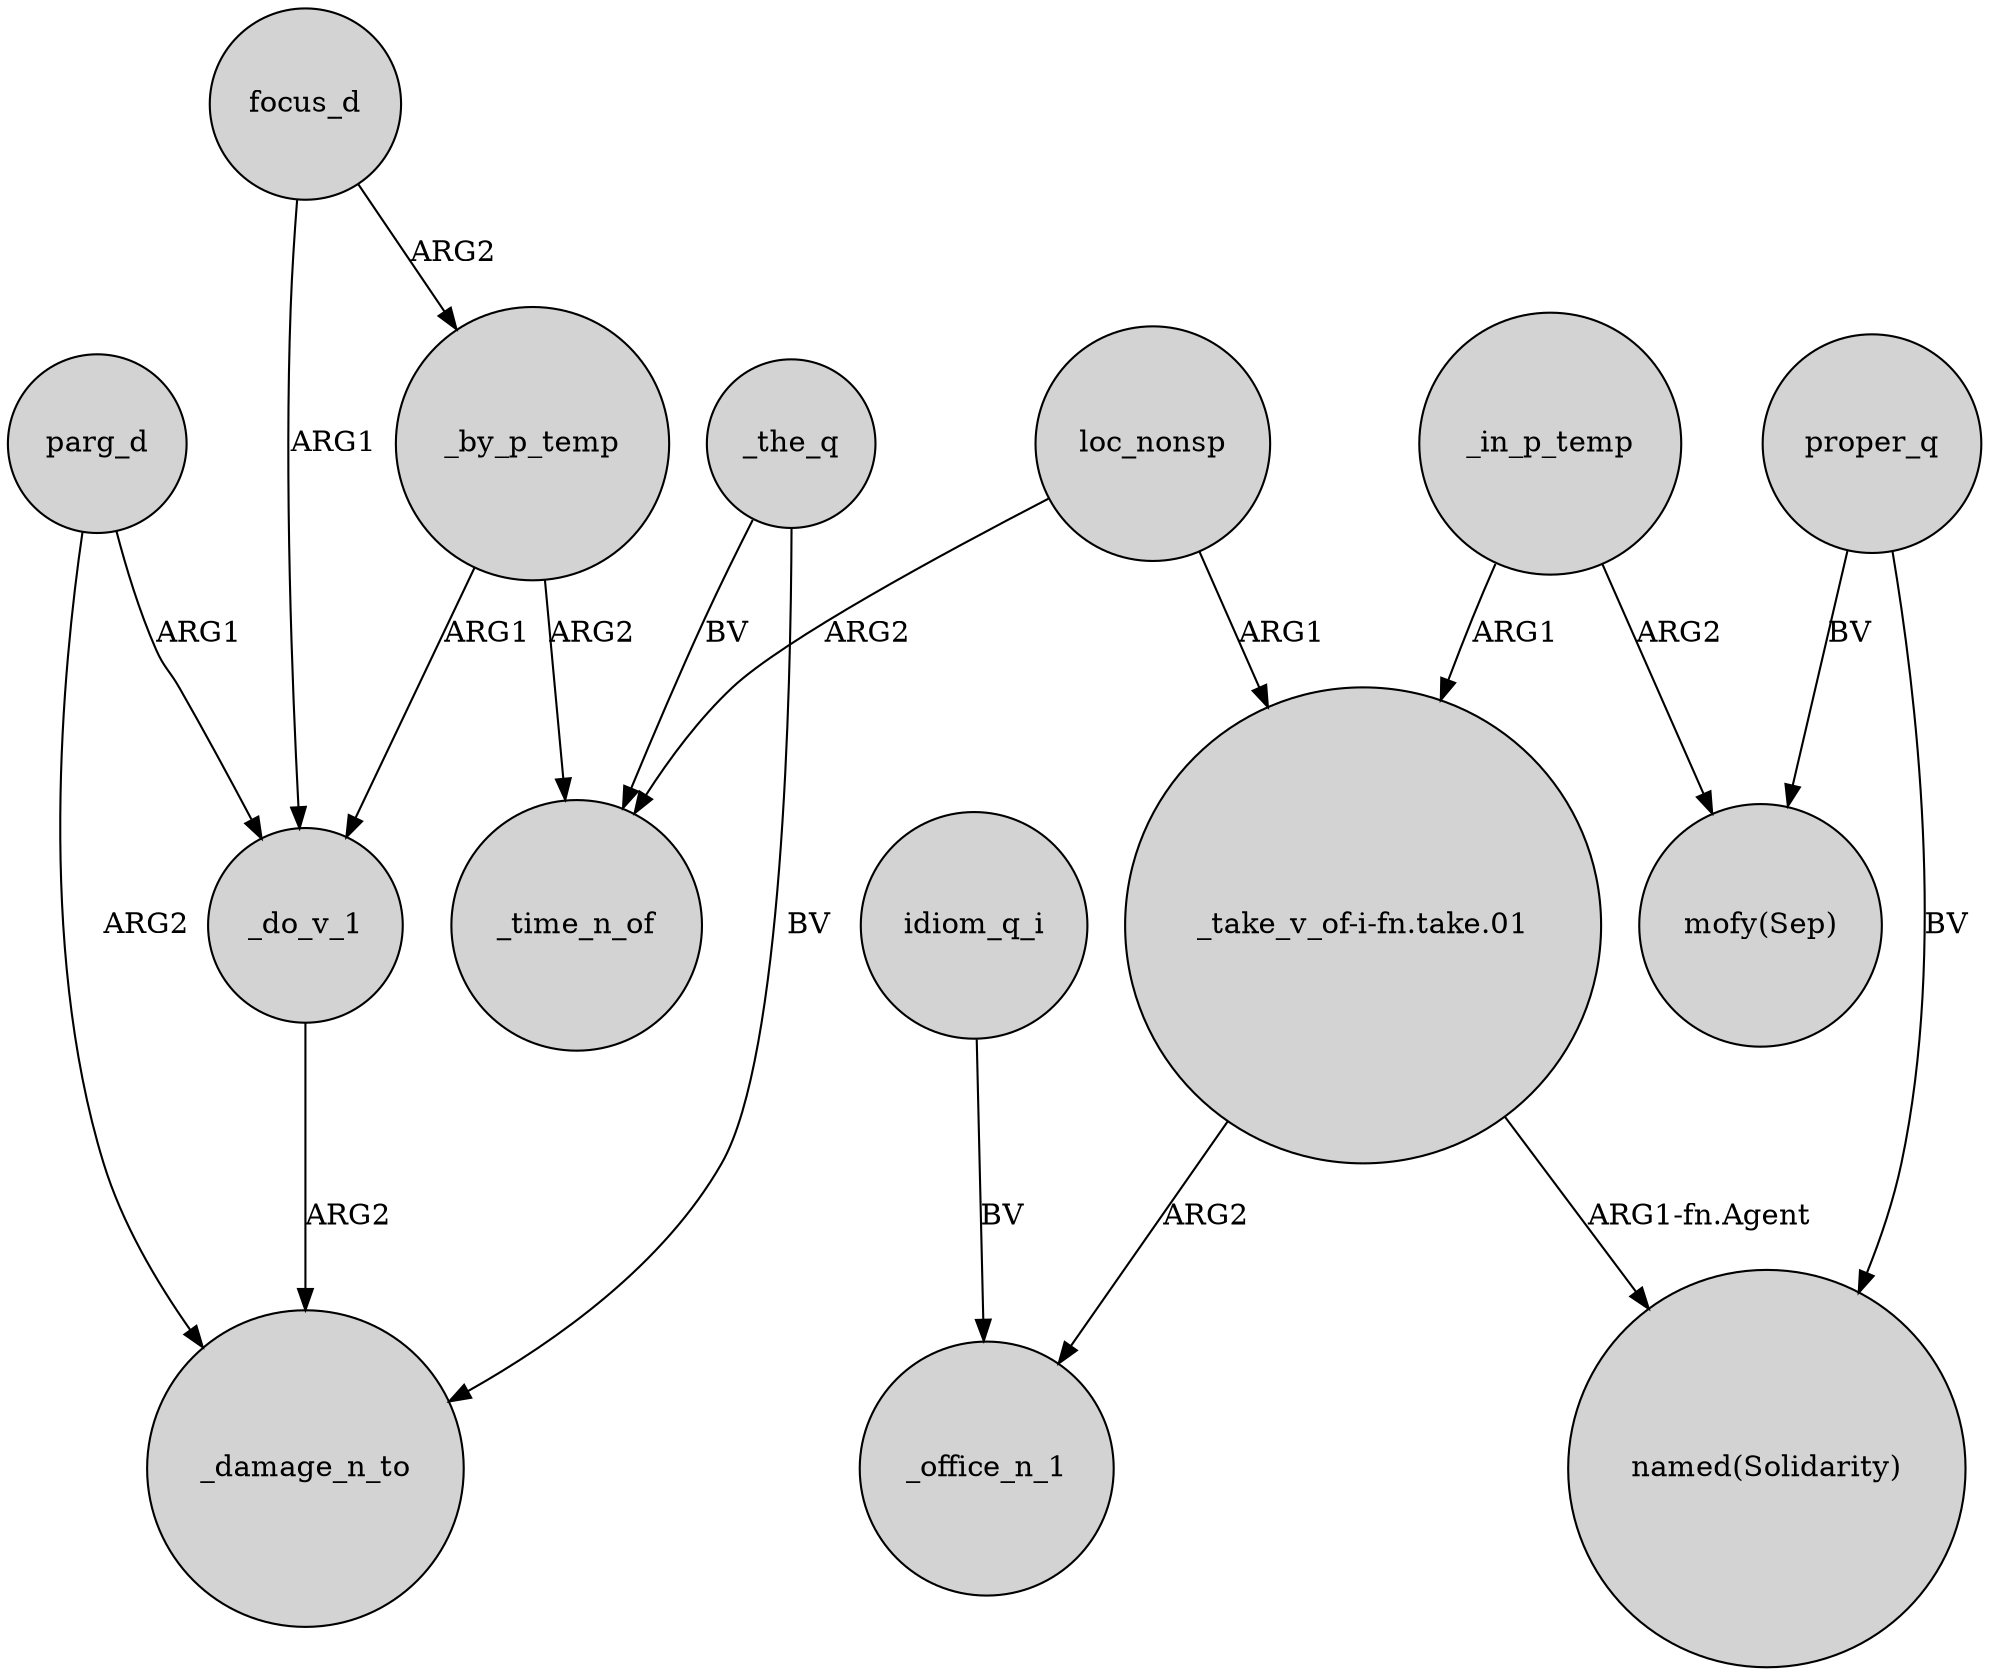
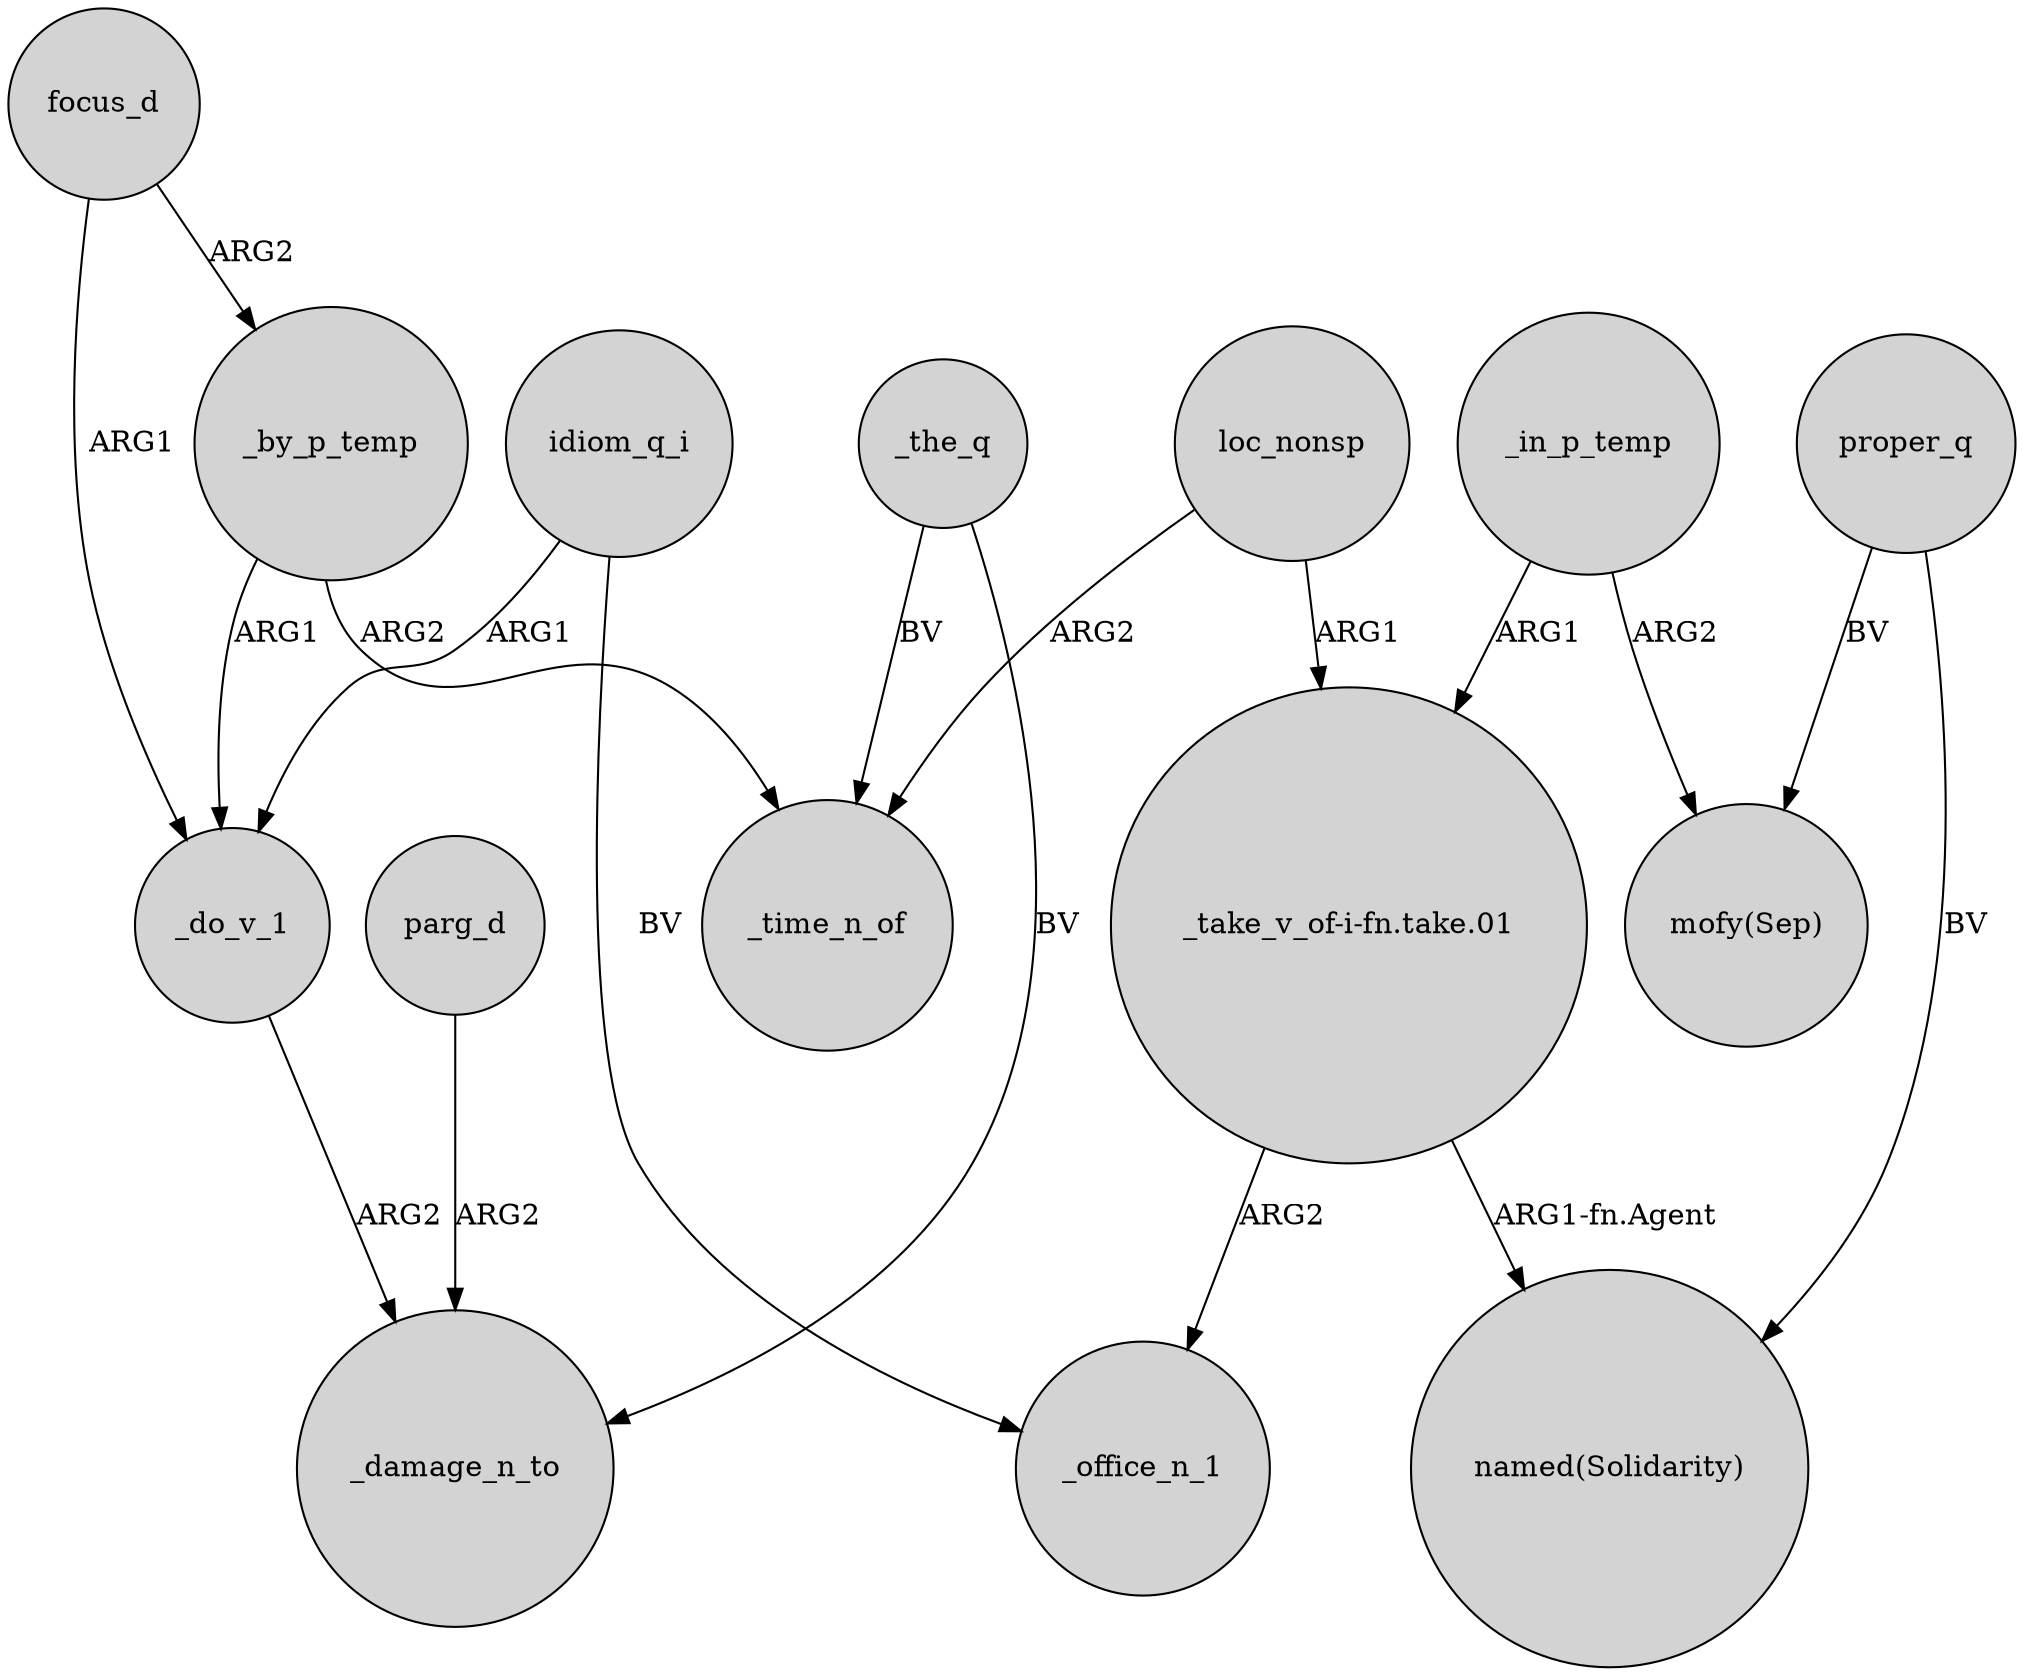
  digraph {
    node [shape=circle style=filled]
    _by_p_temp
    _do_v_1
    _time_n_of
    _damage_n_to
    idiom_q_i
    _office_n_1
    _the_q
    loc_nonsp
    "_take_v_of-i-fn.take.01"
    "named(Solidarity)"
    parg_d
    proper_q
    "mofy(Sep)"
    focus_d
    _in_p_temp
    _by_p_temp -> _do_v_1 [label=ARG1]
    _by_p_temp -> _time_n_of [label=ARG2]
    _do_v_1 -> _damage_n_to [label=ARG2]
    idiom_q_i -> _office_n_1 [label=BV]
    _the_q -> _time_n_of [label=BV]
    _the_q -> _damage_n_to [label=BV]
    loc_nonsp -> _time_n_of [label=ARG2]
    loc_nonsp -> "_take_v_of-i-fn.take.01" [label=ARG1]
    "_take_v_of-i-fn.take.01" -> _office_n_1 [label=ARG2]
    "_take_v_of-i-fn.take.01" -> "named(Solidarity)" [label="ARG1-fn.Agent"]
-   parg_d -> _do_v_1 [label=ARG1]
+   idiom_q_i -> _do_v_1 [label=ARG1]
    parg_d -> _damage_n_to [label=ARG2]
    proper_q -> "named(Solidarity)" [label=BV]
    proper_q -> "mofy(Sep)" [label=BV]
    focus_d -> _by_p_temp [label=ARG2]
    focus_d -> _do_v_1 [label=ARG1]
    _in_p_temp -> "_take_v_of-i-fn.take.01" [label=ARG1]
    _in_p_temp -> "mofy(Sep)" [label=ARG2]
  }
